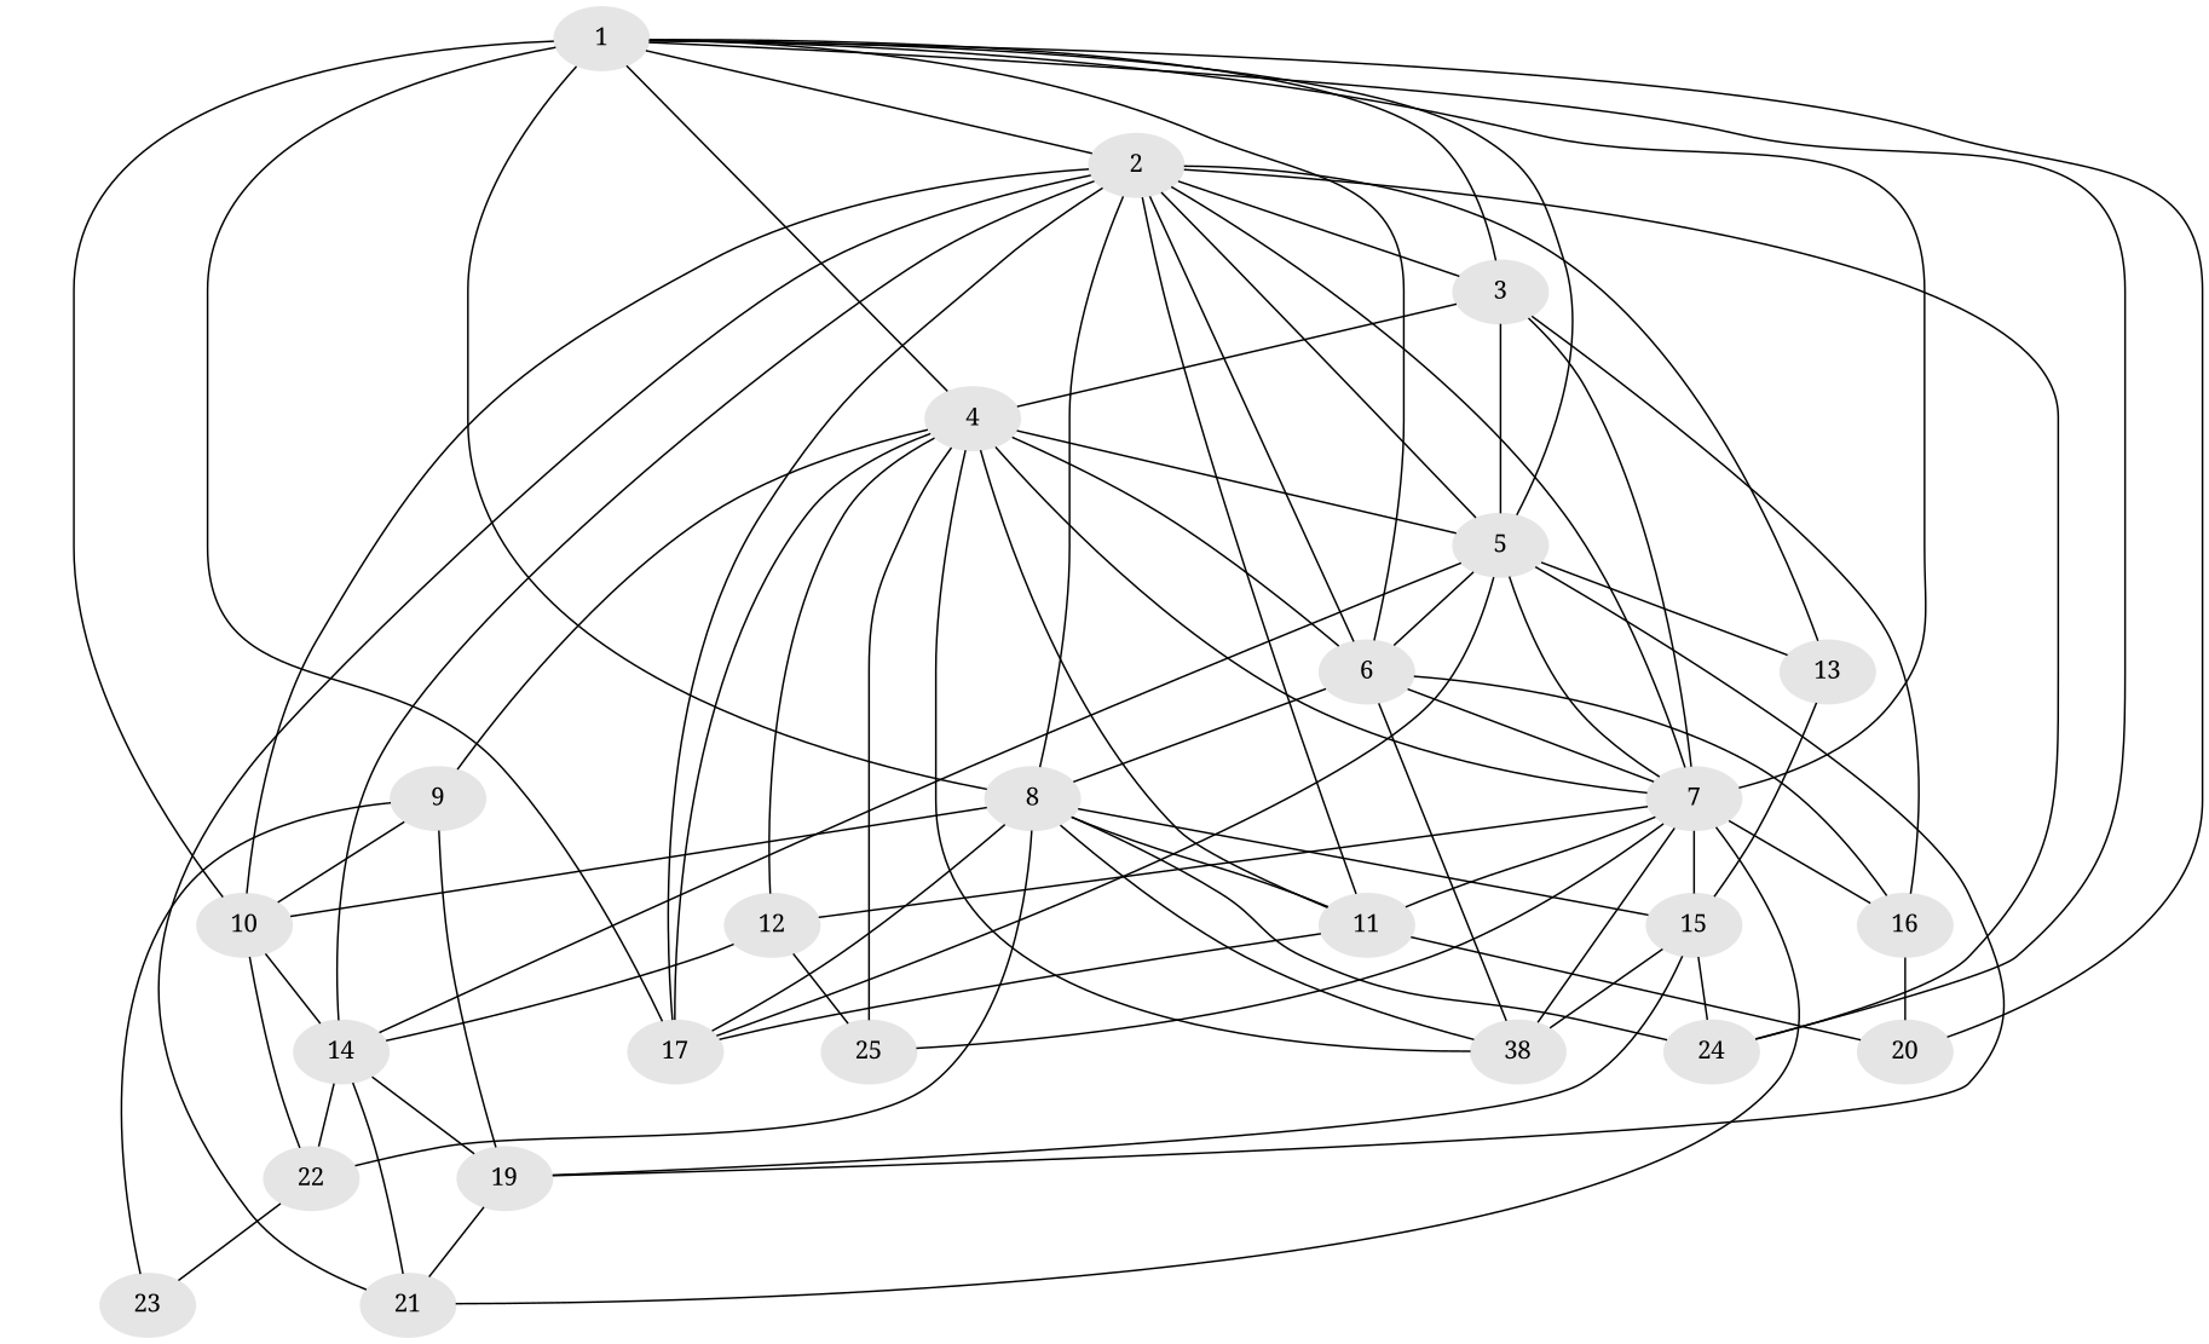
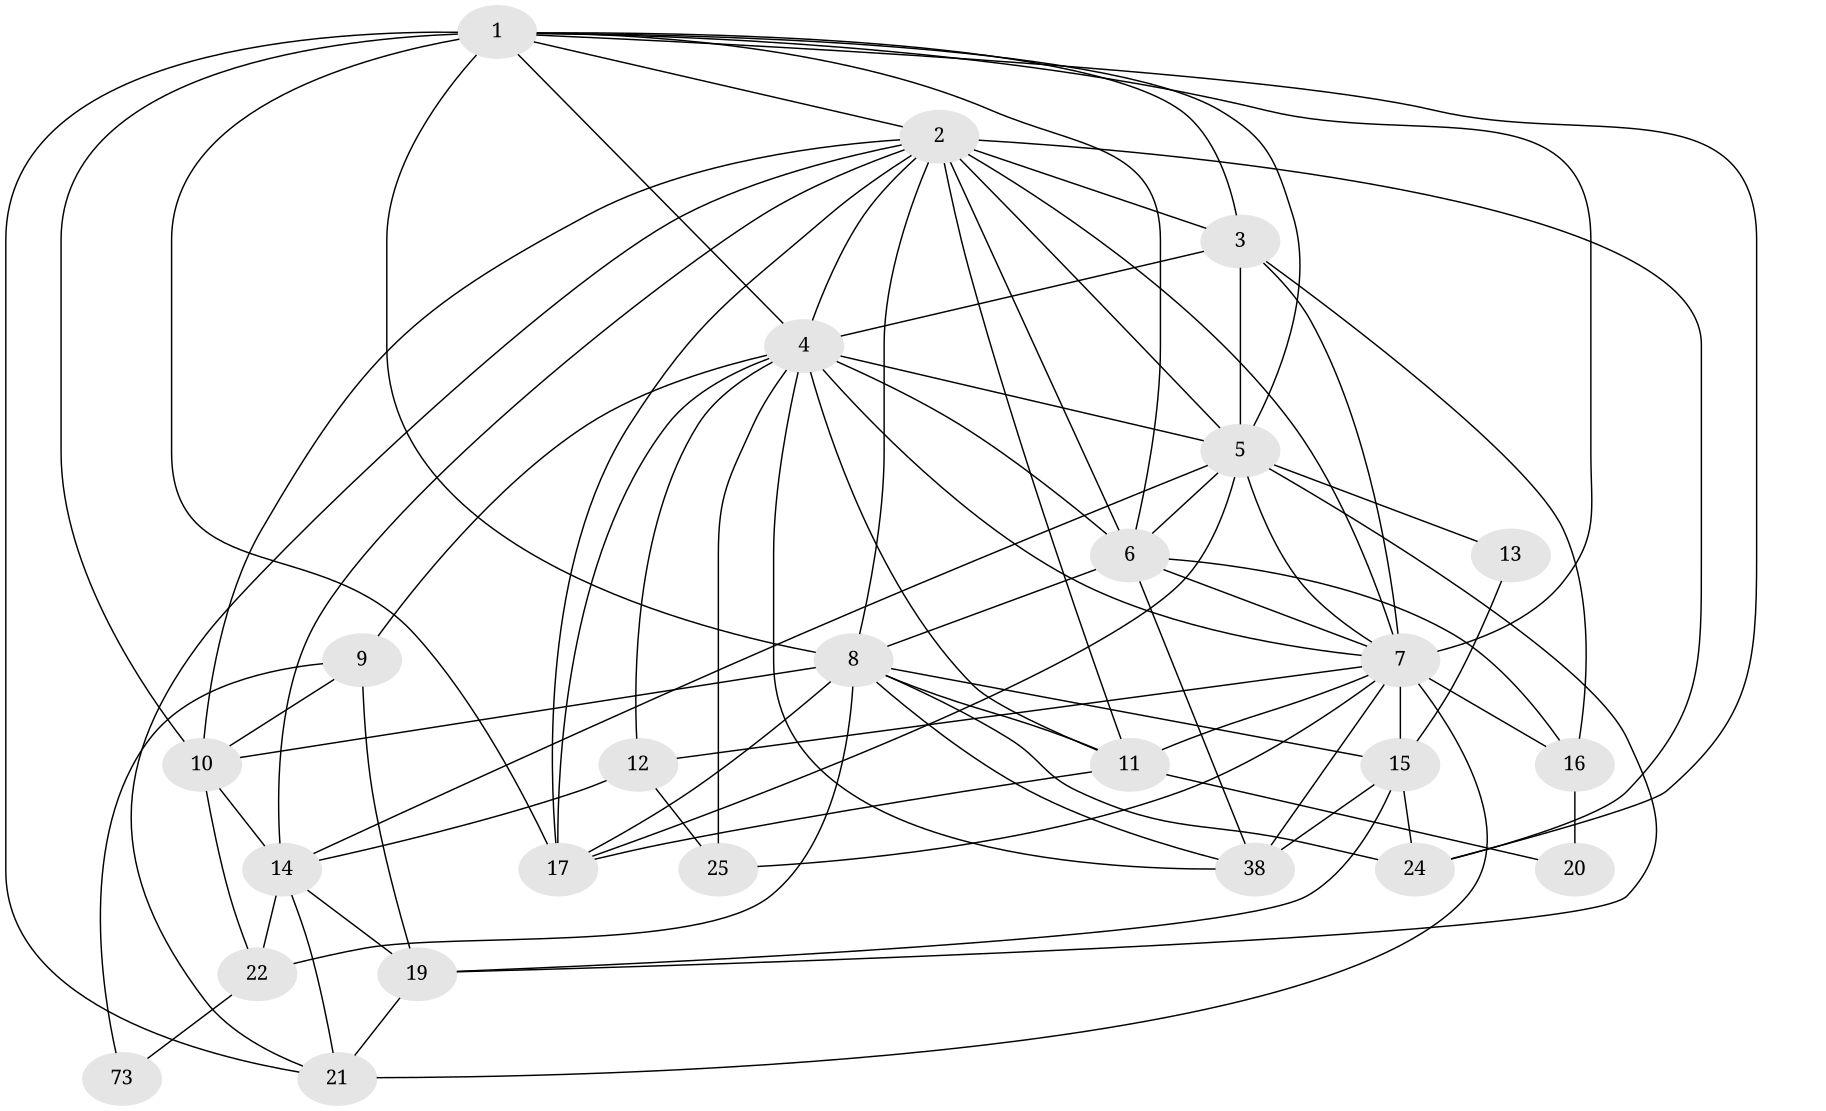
  graph {
    fontname="Noto Serif"
    node [color=gray90 fontname="Noto Serif" style=filled]
    edge [fontname="Noto Serif" weight=1.0]
    1
    2
    3
    4
    5
    6
    7
    8
    10
    17
    20
    24
    11
    14
    21
    16
    9
    12
    n19 [label=38]
    25
    13
    19
    15
    22
-   23
+   23 [label=73]
    1 -- 2 [weight=4.0]
    1 -- 3 [weight=3.0]
    1 -- 4 [weight=6.0]
    1 -- 5 [weight=2.0]
    1 -- 6 [weight=3.0]
    1 -- 7 [weight=3.0]
    1 -- 8 [weight=9.0]
    1 -- 10
    1 -- 17
-   1 -- 20
+   1 -- 21
    1 -- 24
    2 -- 3 [weight=2.0]
-   2 -- 13 [weight=4.0]
+   2 -- 4 [weight=4.0]
    2 -- 5 [weight=2.0]
    2 -- 6 [weight=2.0]
    2 -- 7 [weight=2.0]
    2 -- 8 [weight=2.0]
    2 -- 10 [weight=2.0]
    2 -- 17
    2 -- 24
    2 -- 11 [weight=4.0]
    2 -- 14 [weight=2.0]
    2 -- 21
    3 -- 4 [weight=7.0]
    3 -- 5 [weight=2.0]
    3 -- 7
    3 -- 16
    4 -- 5 [weight=3.0]
    4 -- 6 [weight=3.0]
    4 -- 7 [weight=2.0]
    4 -- 17
    4 -- 11
    4 -- 9 [weight=2.0]
    4 -- 12 [weight=2.0]
    4 -- n19
    4 -- 25 [weight=3.0]
    5 -- 6
    5 -- 7
    5 -- 17
    5 -- 14
    5 -- 13 [weight=2.0]
    5 -- 19
    6 -- 7
    6 -- 8
    6 -- 16
    6 -- n19 [weight=5.0]
    7 -- 11
    7 -- 21
    7 -- 16 [weight=2.0]
    7 -- 12
    7 -- n19
    7 -- 25
    7 -- 15
    8 -- 10
    8 -- 17
    8 -- 24
    8 -- 11 [weight=2.0]
    8 -- n19
    8 -- 15
    8 -- 22
    10 -- 14
    10 -- 22
    11 -- 17
    11 -- 20 [weight=2.0]
    14 -- 21
    14 -- 19 [weight=2.0]
    14 -- 22
    16 -- 20
    9 -- 10
    9 -- 19
    9 -- 23 [weight=2.0]
    12 -- 14
    12 -- 25
    13 -- 15
    19 -- 21
    15 -- 24
    15 -- n19 [weight=2.0]
    15 -- 19
    22 -- 23
  }
